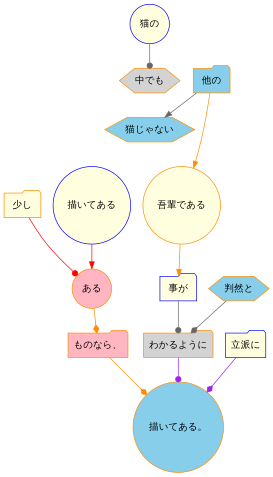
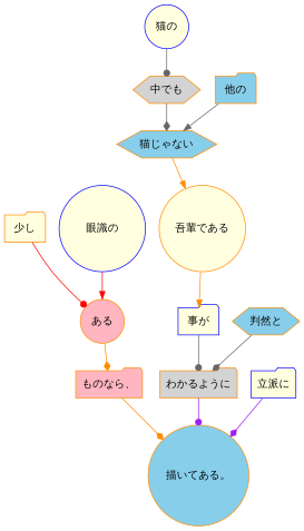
  digraph {
    fontname="Open Sans"
    node [color=darkorange fillcolor=lightyellow fontname="Open Sans" shape=folder style=filled]
    edge [arrowhead=diamond color=gray40 fontname="Open Sans"]
    n1 [label="少し"]
    n2 [fillcolor=lightpink label="ある" shape=circle]
    n3 [fillcolor=lightpink label="ものなら、"]
-   n4 [color=blue label="描いてある" shape=circle]
+   n4 [color=blue label="眼識の" shape=circle]
    n5 [fillcolor=skyblue label="描いてある。" shape=circle]
    n6 [color=blue label="猫の" shape=circle]
    n7 [fillcolor=lightgrey label="中でも" shape=hexagon]
    n8 [fillcolor=skyblue label="猫じゃない" shape=hexagon]
    n9 [label="吾輩である" shape=circle]
    n10 [fillcolor=skyblue label="他の"]
    n11 [color=blue label="事が"]
    n12 [fillcolor=lightgrey label="わかるように"]
    n13 [fillcolor=skyblue label="判然と" shape=hexagon]
    n14 [color=blue label="立派に"]
    n1 -> n2 [arrowhead=dot color=red]
    n2 -> n3 [color=darkorange]
    n3 -> n5 [color=darkorange]
    n4 -> n2 [arrowhead=normal color=red]
    n6 -> n7 [arrowhead=dot]
-   n10 -> n9 [arrowhead=normal color=darkorange]
+   n7 -> n8
+   n8 -> n9 [arrowhead=normal color=darkorange]
    n9 -> n11 [arrowhead=normal color=darkorange]
    n10 -> n8 [arrowhead=normal]
    n11 -> n12 [arrowhead=dot]
    n12 -> n5 [arrowhead=dot color=purple]
    n13 -> n12
    n14 -> n5 [color=purple]
  }
